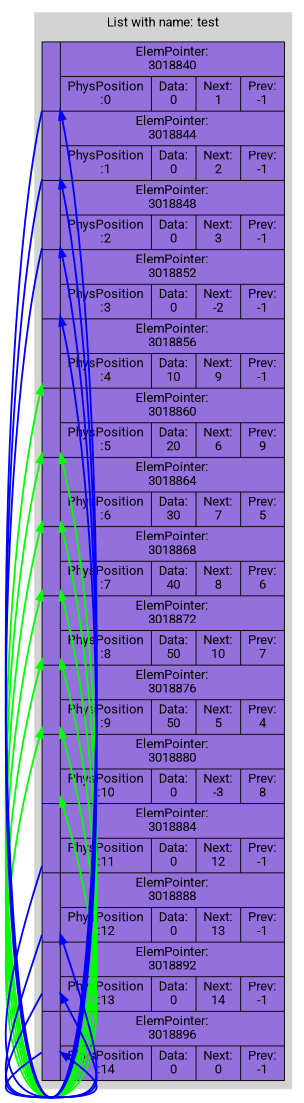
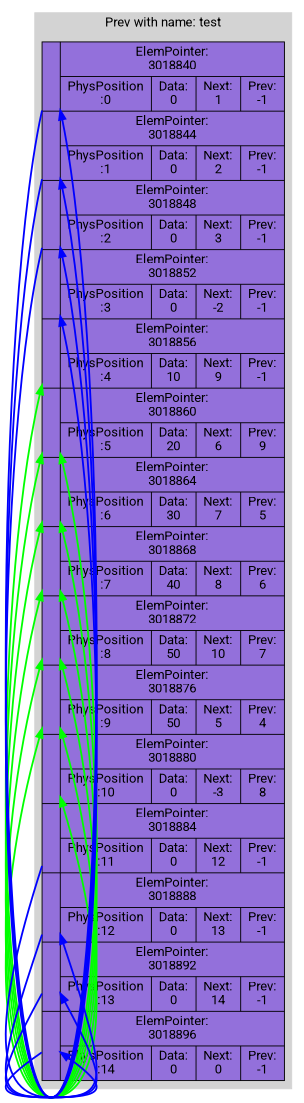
  digraph {
    rankdir=LR
    fontname=Roboto
    edge [color=blue style=bold fontname=Roboto]
    n1 [fillcolor=mediumpurple label="{{<0>} | {ElemPointer:\n3018840 | {PhysPosition\n:0 | Data:\n0 | Next:\n1 | Prev:\n-1}}}| {{<1>} | {ElemPointer:\n3018844 | {PhysPosition\n:1 | Data:\n0 | Next:\n2 | Prev:\n-1}}}| {{<2>} | {ElemPointer:\n3018848 | {PhysPosition\n:2 | Data:\n0 | Next:\n3 | Prev:\n-1}}}| {{<3>} | {ElemPointer:\n3018852 | {PhysPosition\n:3 | Data:\n0 | Next:\n-2 | Prev:\n-1}}}| {{<4>} | {ElemPointer:\n3018856 | {PhysPosition\n:4 | Data:\n10 | Next:\n9 | Prev:\n-1}}}| {{<5>} | {ElemPointer:\n3018860 | {PhysPosition\n:5 | Data:\n20 | Next:\n6 | Prev:\n9}}}| {{<6>} | {ElemPointer:\n3018864 | {PhysPosition\n:6 | Data:\n30 | Next:\n7 | Prev:\n5}}}| {{<7>} | {ElemPointer:\n3018868 | {PhysPosition\n:7 | Data:\n40 | Next:\n8 | Prev:\n6}}}| {{<8>} | {ElemPointer:\n3018872 | {PhysPosition\n:8 | Data:\n50 | Next:\n10 | Prev:\n7}}}| {{<9>} | {ElemPointer:\n3018876 | {PhysPosition\n:9 | Data:\n50 | Next:\n5 | Prev:\n4}}}| {{<10>} | {ElemPointer:\n3018880 | {PhysPosition\n:10 | Data:\n0 | Next:\n-3 | Prev:\n8}}}| {{<11>} | {ElemPointer:\n3018884 | {PhysPosition\n:11 | Data:\n0 | Next:\n12 | Prev:\n-1}}}| {{<12>} | {ElemPointer:\n3018888 | {PhysPosition\n:12 | Data:\n0 | Next:\n13 | Prev:\n-1}}}| {{<13>} | {ElemPointer:\n3018892 | {PhysPosition\n:13 | Data:\n0 | Next:\n14 | Prev:\n-1}}}| {{<14>} | {ElemPointer:\n3018896 | {PhysPosition\n:14 | Data:\n0 | Next:\n0 | Prev:\n-1}}}" shape=record style=filled fontname=Roboto]
    subgraph cluster_1 {
      color=lightgrey
-     label="List with name: test"
+     label="Prev with name: test"
      style=filled
      n1
    }
    n1 -> n1 [color=green dir=both headport=9 tailport=4]
    n1 -> n1 [color=green dir=both headport=5 tailport=9]
    n1 -> n1 [color=green dir=both headport=6 tailport=5]
    n1 -> n1 [color=green dir=both headport=7 tailport=6]
    n1 -> n1 [color=green dir=both headport=8 tailport=7]
    n1 -> n1 [color=green dir=both headport=10 tailport=8]
    n1 -> n1 [headport=12 tailport=11]
    n1 -> n1 [headport=13 tailport=12]
    n1 -> n1 [headport=14 tailport=13]
    n1 -> n1 [headport=0 tailport=14]
    n1 -> n1 [headport=1 tailport=0]
    n1 -> n1 [headport=2 tailport=1]
    n1 -> n1 [headport=3 tailport=2]
  }
